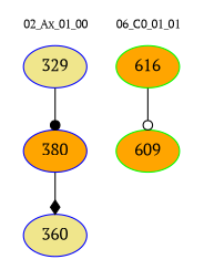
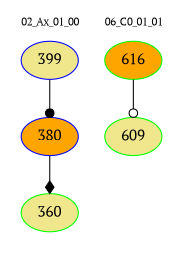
  digraph {
    fontname="PT Serif"
    node [color=green fillcolor=khaki fontname="PT Serif" style=filled]
    edge [color=black fontname="PT Serif"]
-   n1 [color=blue label=329]
+   n1 [color=blue label=399]
    n2 [color=blue fillcolor=orange label=380]
-   n3 [color=blue label=360]
+   n3 [label=360]
    n4 [fillcolor=orange label=616]
-   n5 [fillcolor=orange label=609]
+   n5 [label=609]
    subgraph cluster_1 {
      color=white
      fontsize=10
      label="02_Ax_01_00"
      n1
      n2
      n3
    }
    subgraph cluster_2 {
      color=white
      fontsize=10
      label="06_C0_01_01"
      n4
      n5
    }
    n1 -> n2 [arrowhead=dot]
    n2 -> n3 [arrowhead=diamond]
    n4 -> n5 [arrowhead=odot]
  }
